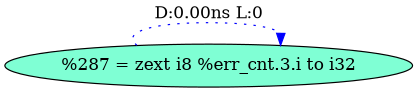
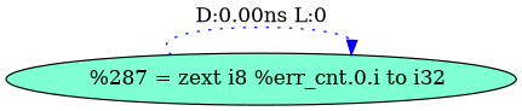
  digraph {
    rankdir=LR
-   n1 [label="%287 = zext i8 %err_cnt.3.i to i32" style=filled fillcolor=aquamarine]
+   n1 [label="  %287 = zext i8 %err_cnt.0.i to i32" style=filled fillcolor=aquamarine]
    n1 -> n1 [color=blue label="D:0.00ns L:0" style=dotted]
  }
